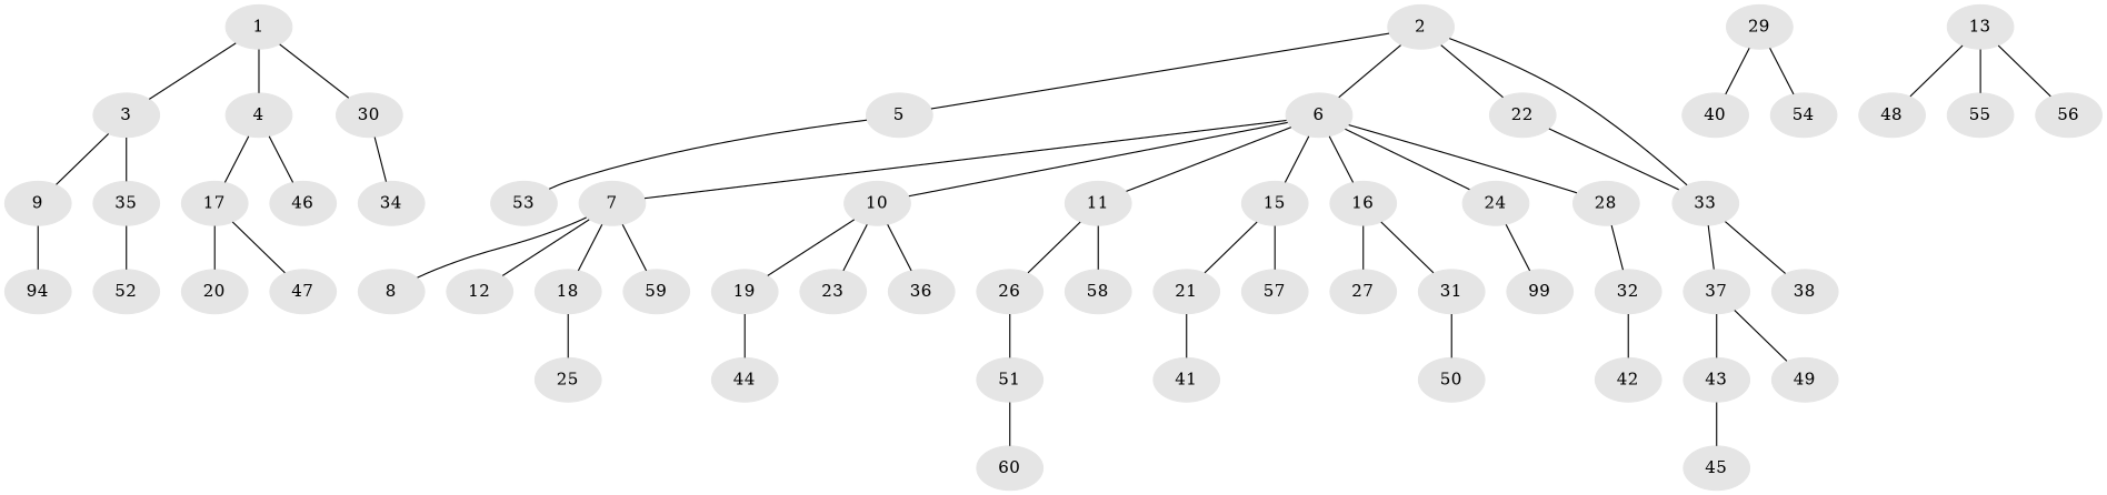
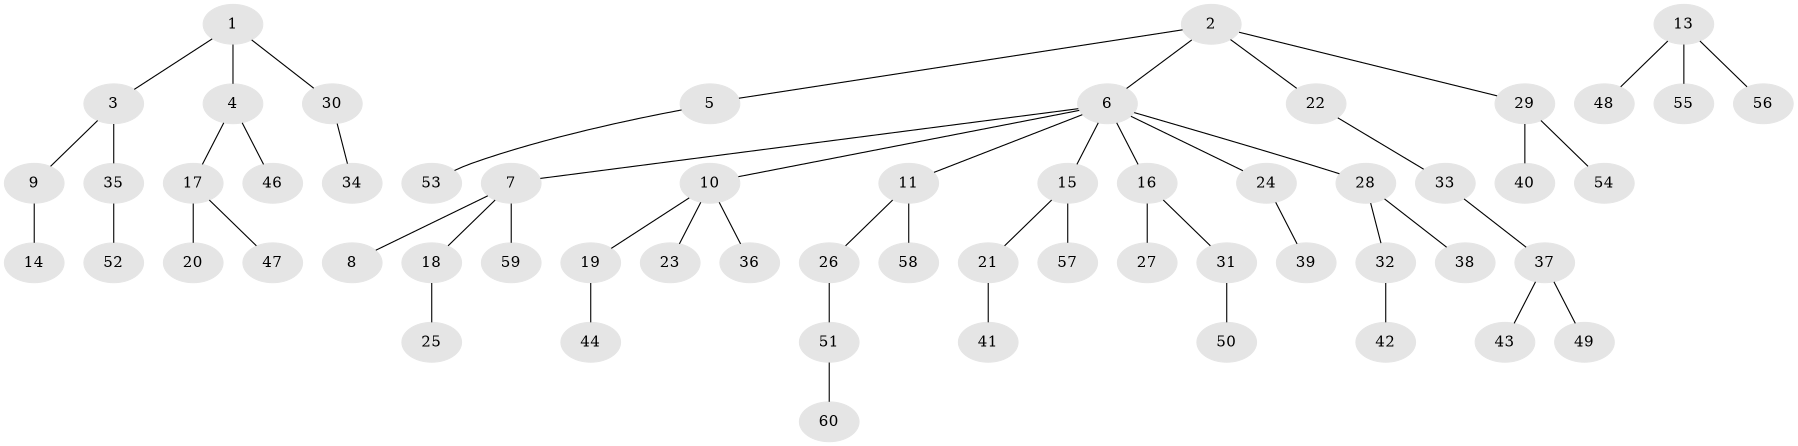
  graph {
    node [color=gray90 style=filled]
    1
    3
    4
    30
    2
    5
    6
    22
    29
    9
    35
    17
    46
    34
    53
    7
    10
    11
    15
    16
    24
    28
    33
    40
    54
-   14 [label=94]
+   14
    52
    13
    48
    55
    56
    20
    47
    8
-   12
    18
    59
    19
    23
    36
    26
    58
    21
    57
    27
    31
-   39 [label=99]
+   39
    32
    25
    44
    51
    41
    50
    37
    38
    60
    42
    43
    49
-   45
    1 -- 3
    1 -- 4
    1 -- 30
    3 -- 9
    3 -- 35
    4 -- 17
    4 -- 46
    30 -- 34
    2 -- 5
    2 -- 6
    2 -- 22
-   2 -- 33
+   2 -- 29
    5 -- 53
    6 -- 7
    6 -- 10
    6 -- 11
    6 -- 15
    6 -- 16
    6 -- 24
    6 -- 28
    22 -- 33
    29 -- 40
    29 -- 54
    9 -- 14
    35 -- 52
    17 -- 20
    17 -- 47
    7 -- 8
-   7 -- 12
    7 -- 18
    7 -- 59
    10 -- 19
    10 -- 23
    10 -- 36
    11 -- 26
    11 -- 58
    15 -- 21
    15 -- 57
    16 -- 27
    16 -- 31
    24 -- 39
    28 -- 32
    33 -- 37
-   33 -- 38
+   28 -- 38
    13 -- 48
    13 -- 55
    13 -- 56
    18 -- 25
    19 -- 44
    26 -- 51
    21 -- 41
    31 -- 50
    32 -- 42
    51 -- 60
    37 -- 43
    37 -- 49
-   43 -- 45
  }
